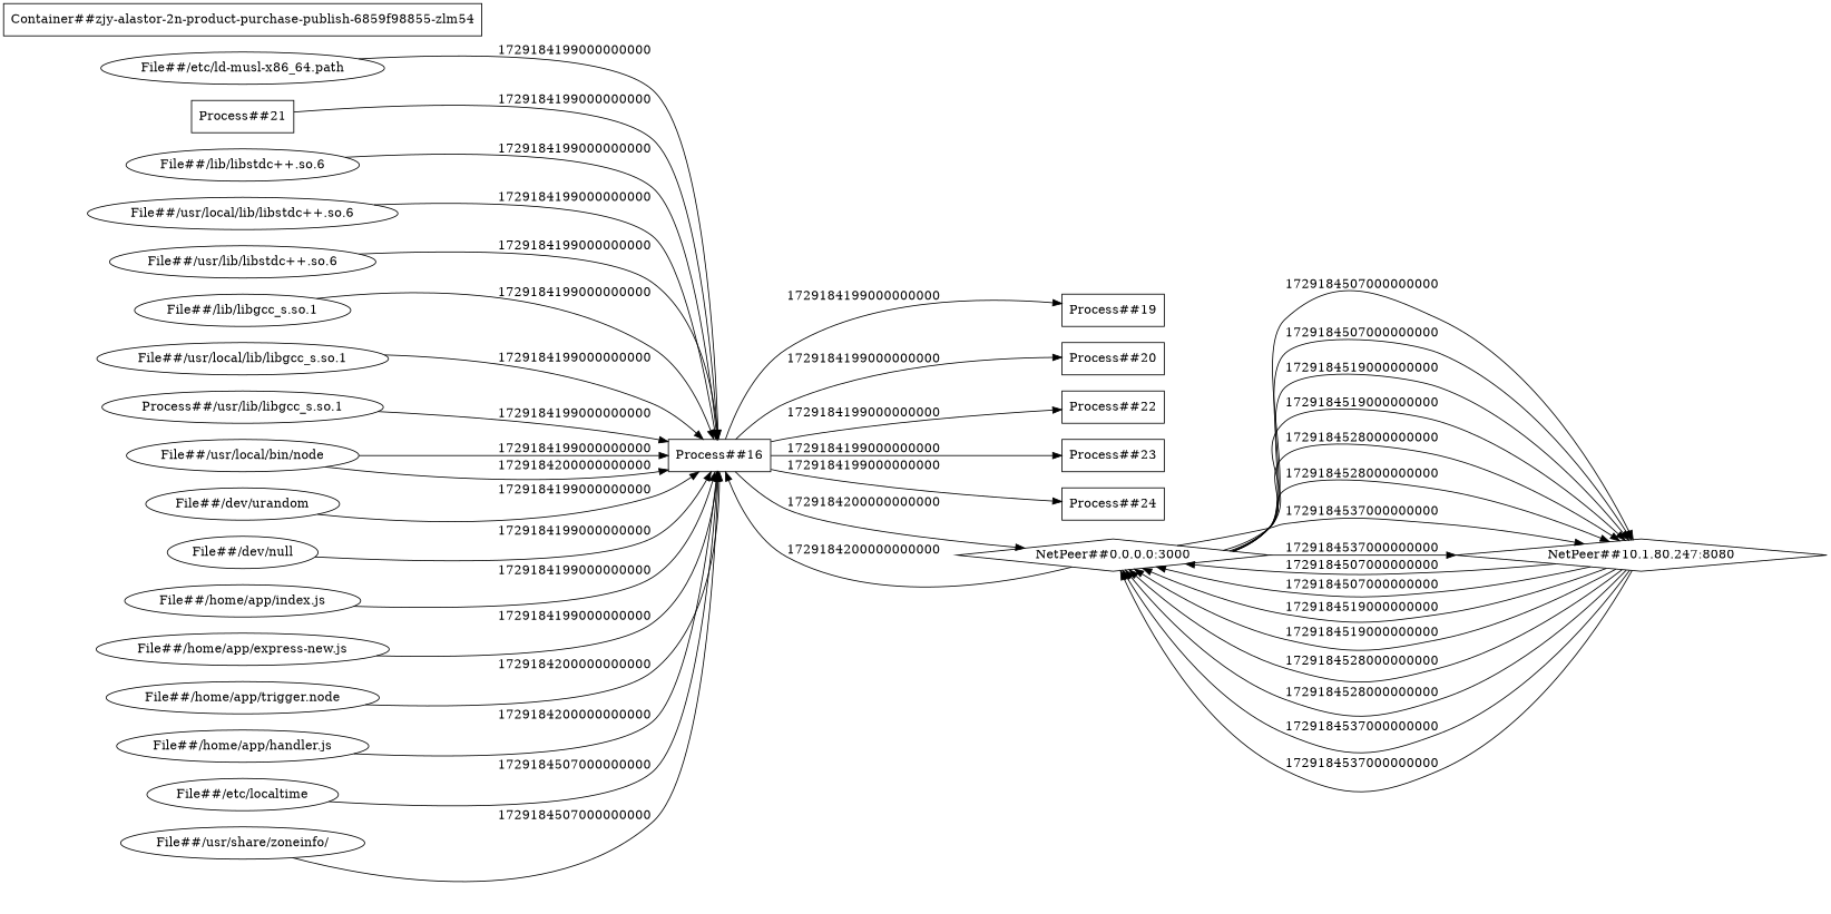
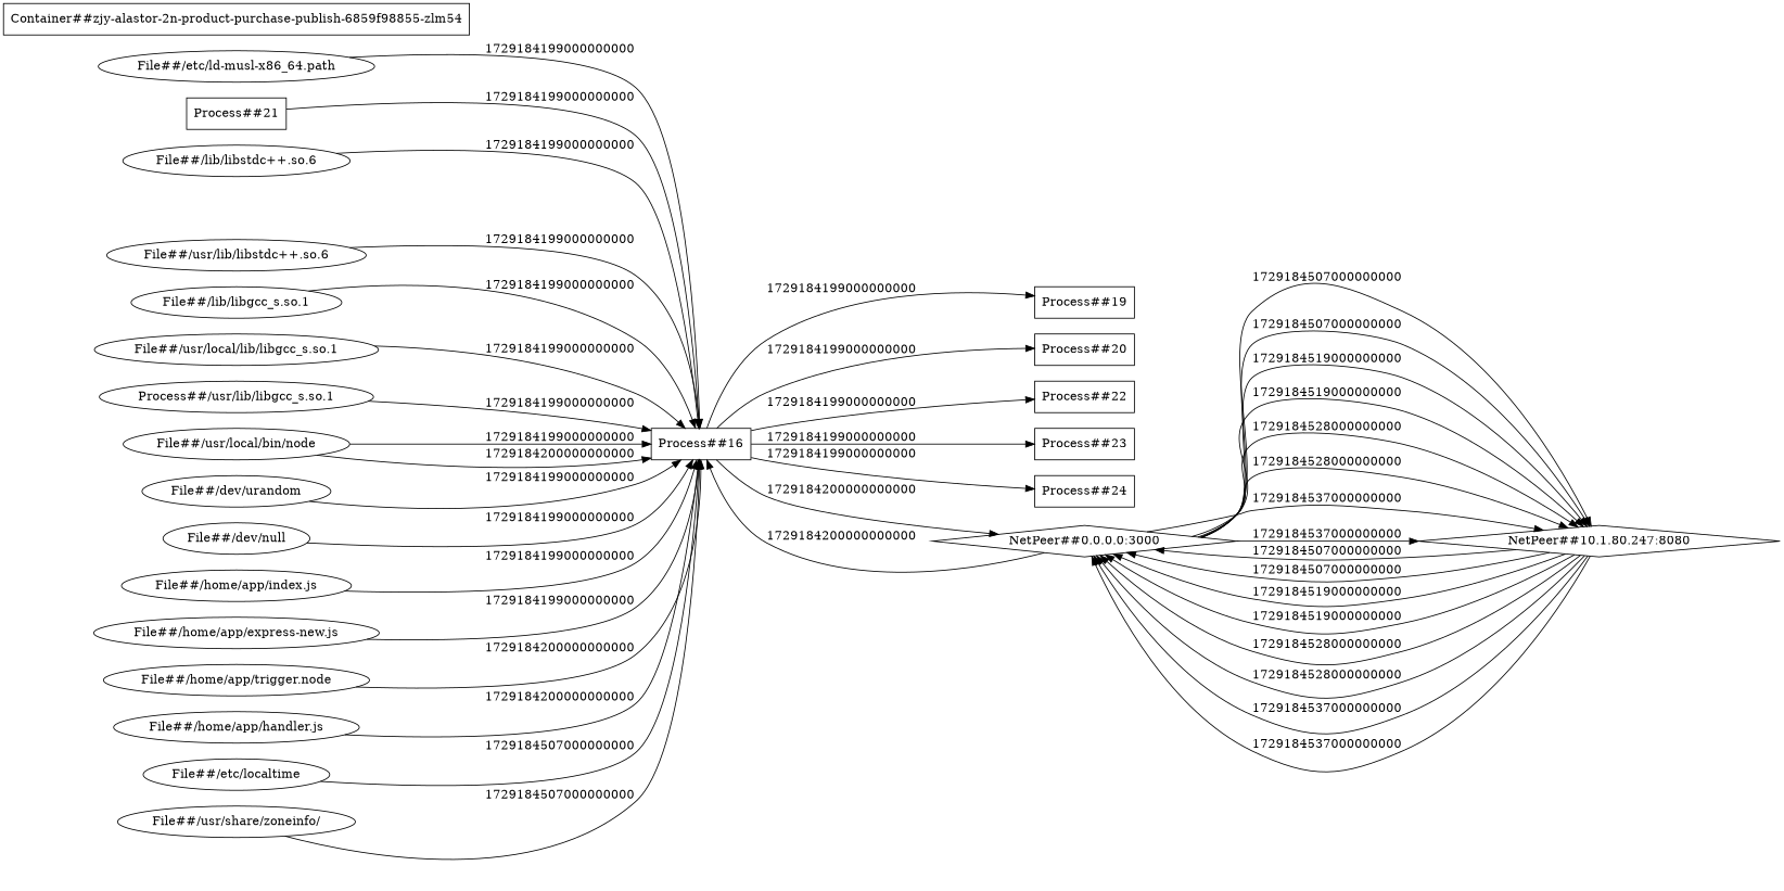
  digraph {
    rankdir=LR
    node [shape=ellipse]
    "Process##16" [shape=box]
    "File##/etc/ld-musl-x86_64.path"
    "Process##19" [shape=box]
    "Process##20" [shape=box]
    "Process##22" [shape=box]
    "Process##23" [shape=box]
    "Process##24" [shape=box]
    "NetPeer##0.0.0.0:3000" [shape=diamond]
    "Process##21" [shape=box]
    "NetPeer##10.1.80.247:8080" [shape=diamond]
    "File##/lib/libstdc++.so.6"
-   "File##/usr/local/lib/libstdc++.so.6"
    "File##/usr/lib/libstdc++.so.6"
    "File##/lib/libgcc_s.so.1"
    "File##/usr/local/lib/libgcc_s.so.1"
    n16 [label="Process##/usr/lib/libgcc_s.so.1"]
    "File##/usr/local/bin/node"
    "File##/dev/urandom"
    "File##/dev/null"
    "File##/home/app/index.js"
    "File##/home/app/express-new.js"
    "File##/home/app/trigger.node"
    "File##/home/app/handler.js"
    "File##/etc/localtime"
    "File##/usr/share/zoneinfo/"
    "Container##zjy-alastor-2n-product-purchase-publish-6859f98855-zlm54" [shape=box]
    "Process##16" -> "Process##19" [label=1729184199000000000]
    "Process##16" -> "Process##20" [label=1729184199000000000]
    "Process##16" -> "Process##22" [label=1729184199000000000]
    "Process##16" -> "Process##23" [label=1729184199000000000]
    "Process##16" -> "Process##24" [label=1729184199000000000]
    "Process##16" -> "NetPeer##0.0.0.0:3000" [label=1729184200000000000]
    "File##/etc/ld-musl-x86_64.path" -> "Process##16" [label=1729184199000000000]
    "NetPeer##0.0.0.0:3000" -> "Process##16" [label=1729184200000000000]
    "NetPeer##0.0.0.0:3000" -> "NetPeer##10.1.80.247:8080" [label=1729184507000000000]
    "NetPeer##0.0.0.0:3000" -> "NetPeer##10.1.80.247:8080" [label=1729184507000000000]
    "NetPeer##0.0.0.0:3000" -> "NetPeer##10.1.80.247:8080" [label=1729184519000000000]
    "NetPeer##0.0.0.0:3000" -> "NetPeer##10.1.80.247:8080" [label=1729184519000000000]
    "NetPeer##0.0.0.0:3000" -> "NetPeer##10.1.80.247:8080" [label=1729184528000000000]
    "NetPeer##0.0.0.0:3000" -> "NetPeer##10.1.80.247:8080" [label=1729184528000000000]
    "NetPeer##0.0.0.0:3000" -> "NetPeer##10.1.80.247:8080" [label=1729184537000000000]
    "NetPeer##0.0.0.0:3000" -> "NetPeer##10.1.80.247:8080" [label=1729184537000000000]
    "Process##21" -> "Process##16" [label=1729184199000000000]
    "NetPeer##10.1.80.247:8080" -> "NetPeer##0.0.0.0:3000" [label=1729184507000000000]
    "NetPeer##10.1.80.247:8080" -> "NetPeer##0.0.0.0:3000" [label=1729184507000000000]
    "NetPeer##10.1.80.247:8080" -> "NetPeer##0.0.0.0:3000" [label=1729184519000000000]
    "NetPeer##10.1.80.247:8080" -> "NetPeer##0.0.0.0:3000" [label=1729184519000000000]
    "NetPeer##10.1.80.247:8080" -> "NetPeer##0.0.0.0:3000" [label=1729184528000000000]
    "NetPeer##10.1.80.247:8080" -> "NetPeer##0.0.0.0:3000" [label=1729184528000000000]
    "NetPeer##10.1.80.247:8080" -> "NetPeer##0.0.0.0:3000" [label=1729184537000000000]
    "NetPeer##10.1.80.247:8080" -> "NetPeer##0.0.0.0:3000" [label=1729184537000000000]
    "File##/lib/libstdc++.so.6" -> "Process##16" [label=1729184199000000000]
-   "File##/usr/local/lib/libstdc++.so.6" -> "Process##16" [label=1729184199000000000]
    "File##/usr/lib/libstdc++.so.6" -> "Process##16" [label=1729184199000000000]
    "File##/lib/libgcc_s.so.1" -> "Process##16" [label=1729184199000000000]
    "File##/usr/local/lib/libgcc_s.so.1" -> "Process##16" [label=1729184199000000000]
    n16 -> "Process##16" [label=1729184199000000000]
    "File##/usr/local/bin/node" -> "Process##16" [label=1729184199000000000]
    "File##/usr/local/bin/node" -> "Process##16" [label=1729184200000000000]
    "File##/dev/urandom" -> "Process##16" [label=1729184199000000000]
    "File##/dev/null" -> "Process##16" [label=1729184199000000000]
    "File##/home/app/index.js" -> "Process##16" [label=1729184199000000000]
    "File##/home/app/express-new.js" -> "Process##16" [label=1729184199000000000]
    "File##/home/app/trigger.node" -> "Process##16" [label=1729184200000000000]
    "File##/home/app/handler.js" -> "Process##16" [label=1729184200000000000]
    "File##/etc/localtime" -> "Process##16" [label=1729184507000000000]
    "File##/usr/share/zoneinfo/" -> "Process##16" [label=1729184507000000000]
  }
